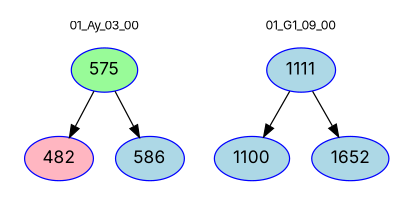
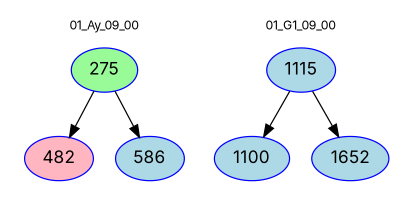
  digraph {
    fontname=Inter
    node [color=blue fillcolor=lightblue fontname=Inter style=filled]
    edge [color=black fontname=Inter style=solid]
-   n1 [fillcolor=palegreen label=575]
+   n1 [fillcolor=palegreen label=275]
    n2 [fillcolor=lightpink label=482]
    n3 [label=586]
-   n4 [label=1111]
+   n4 [label=1115]
    n5 [label=1100]
    n6 [label=1652]
    subgraph cluster_1 {
      color=white
      fontsize=10
-     label="01_Ay_03_00"
+     label="01_Ay_09_00"
      n1
      n2
      n3
    }
    subgraph cluster_2 {
      color=white
      fontsize=10
      label="01_G1_09_00"
      n4
      n5
      n6
    }
    n1 -> n2
    n1 -> n3
    n4 -> n5
    n4 -> n6
  }
